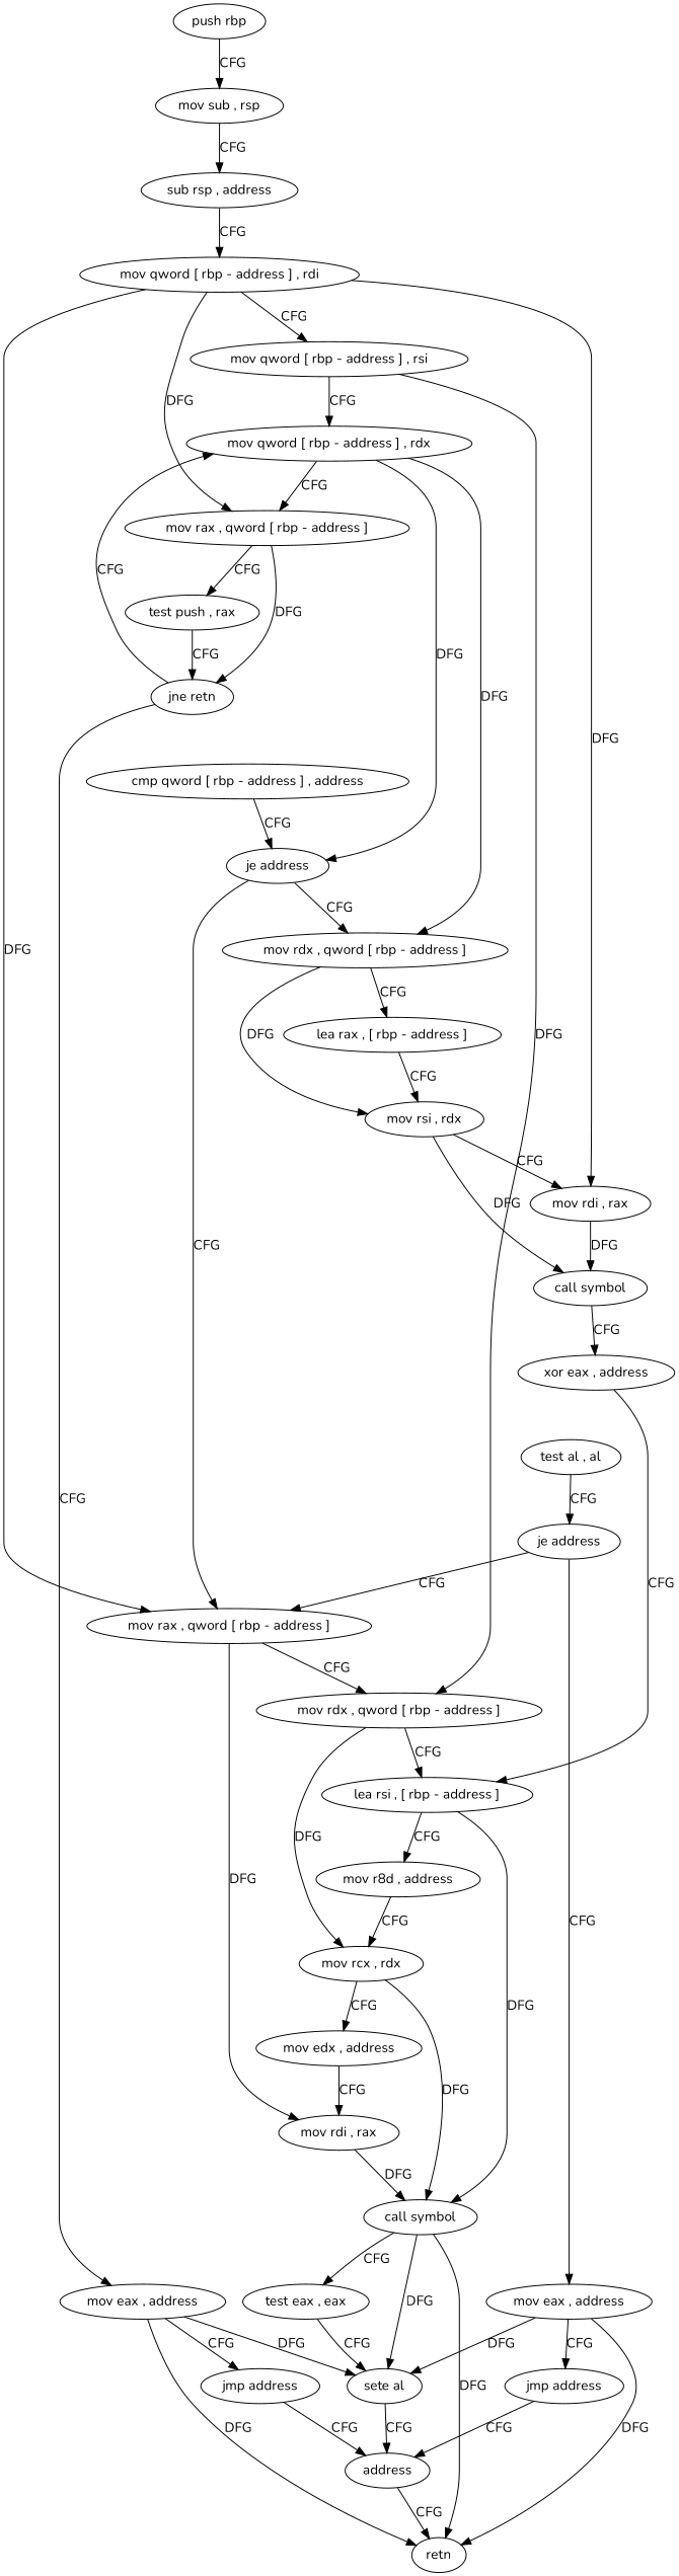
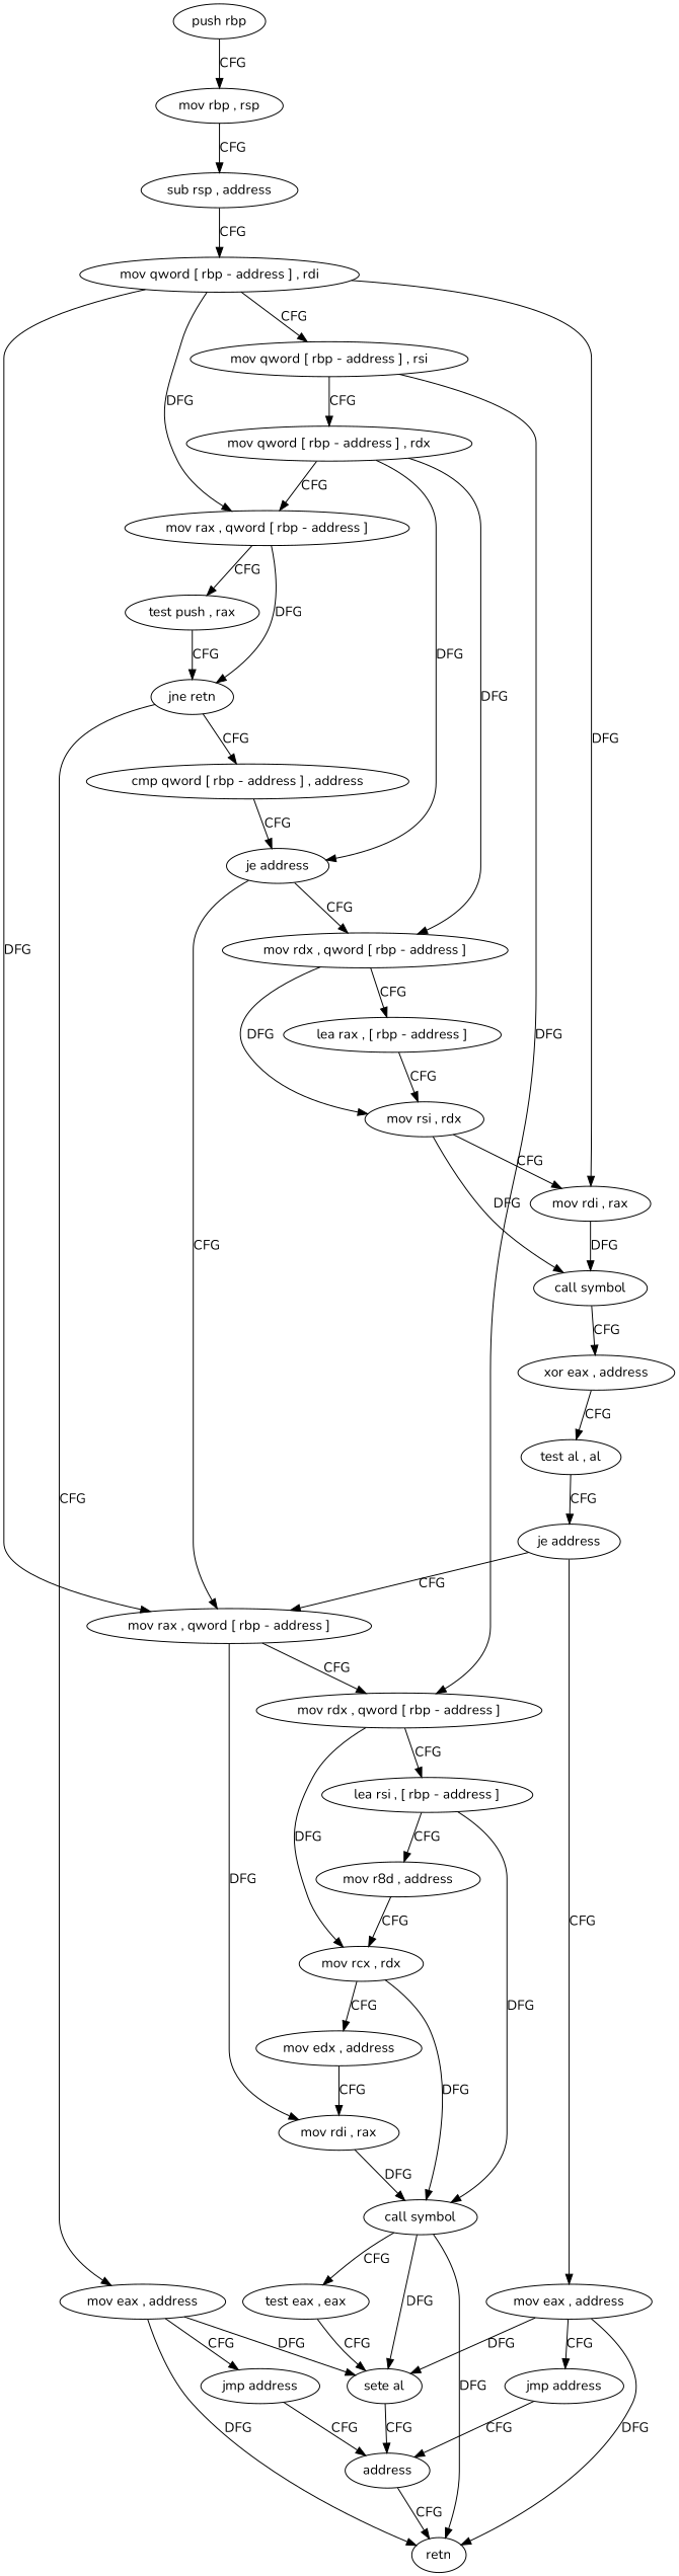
  digraph {
    fontname=Nunito
    node [fontname=Nunito]
    edge [fontname=Nunito]
    n1 [label="push rbp"]
-   n2 [label="mov sub , rsp"]
+   n2 [label="mov rbp , rsp"]
    n3 [label="sub rsp , address"]
    n4 [label="mov qword [ rbp - address ] , rdi"]
    n5 [label="mov qword [ rbp - address ] , rsi"]
    n6 [label="mov rax , qword [ rbp - address ]"]
    n7 [label="mov rax , qword [ rbp - address ]"]
    n8 [label="mov rdi , rax"]
    n9 [label="mov qword [ rbp - address ] , rdx"]
    n10 [label="mov rdx , qword [ rbp - address ]"]
    n11 [label="test push , rax"]
    n12 [label="jne retn"]
    n13 [label="mov rdi , rax"]
    n14 [label="call symbol"]
    n15 [label="je address"]
    n16 [label="mov rdx , qword [ rbp - address ]"]
    n17 [label="lea rsi , [ rbp - address ]"]
    n18 [label="mov rcx , rdx"]
    n19 [label="lea rax , [ rbp - address ]"]
    n20 [label="mov rsi , rdx"]
    n21 [label="cmp qword [ rbp - address ] , address"]
    n22 [label="mov eax , address"]
    n23 [label="jmp address"]
    n24 [label="sete al"]
    n25 [label=retn]
    n26 [label=address]
    n27 [label="call symbol"]
    n28 [label="mov r8d , address"]
    n29 [label="mov edx , address"]
    n30 [label="test eax , eax"]
    n31 [label="xor eax , address"]
    n32 [label="test al , al"]
    n33 [label="je address"]
    n34 [label="mov eax , address"]
    n35 [label="jmp address"]
    n1 -> n2 [label=CFG]
    n2 -> n3 [label=CFG]
    n3 -> n4 [label=CFG]
    n4 -> n5 [label=CFG]
    n4 -> n6 [label=DFG]
    n4 -> n7 [label=DFG]
    n4 -> n8 [label=DFG]
    n5 -> n9 [label=CFG]
    n5 -> n10 [label=DFG]
    n6 -> n11 [label=CFG]
    n6 -> n12 [label=DFG]
    n7 -> n10 [label=CFG]
    n7 -> n13 [label=DFG]
    n8 -> n14 [label=DFG]
    n9 -> n6 [label=CFG]
    n9 -> n15 [label=DFG]
    n9 -> n16 [label=DFG]
    n10 -> n17 [label=CFG]
    n10 -> n18 [label=DFG]
    n11 -> n12 [label=CFG]
-   n12 -> n9 [label=CFG]
+   n12 -> n21 [label=CFG]
    n12 -> n22 [label=CFG]
    n13 -> n27 [label=DFG]
    n14 -> n31 [label=CFG]
    n15 -> n7 [label=CFG]
    n15 -> n16 [label=CFG]
    n16 -> n19 [label=CFG]
    n16 -> n20 [label=DFG]
    n17 -> n27 [label=DFG]
    n17 -> n28 [label=CFG]
    n18 -> n27 [label=DFG]
    n18 -> n29 [label=CFG]
    n19 -> n20 [label=CFG]
    n20 -> n8 [label=CFG]
    n20 -> n14 [label=DFG]
    n21 -> n15 [label=CFG]
    n22 -> n23 [label=CFG]
    n22 -> n24 [label=DFG]
    n22 -> n25 [label=DFG]
    n23 -> n26 [label=CFG]
    n24 -> n26 [label=CFG]
    n26 -> n25 [label=CFG]
    n27 -> n24 [label=DFG]
    n27 -> n25 [label=DFG]
    n27 -> n30 [label=CFG]
    n28 -> n18 [label=CFG]
    n29 -> n13 [label=CFG]
    n30 -> n24 [label=CFG]
-   n31 -> n17 [label=CFG]
+   n31 -> n32 [label=CFG]
    n32 -> n33 [label=CFG]
    n33 -> n7 [label=CFG]
    n33 -> n34 [label=CFG]
    n34 -> n24 [label=DFG]
    n34 -> n25 [label=DFG]
    n34 -> n35 [label=CFG]
    n35 -> n26 [label=CFG]
  }
